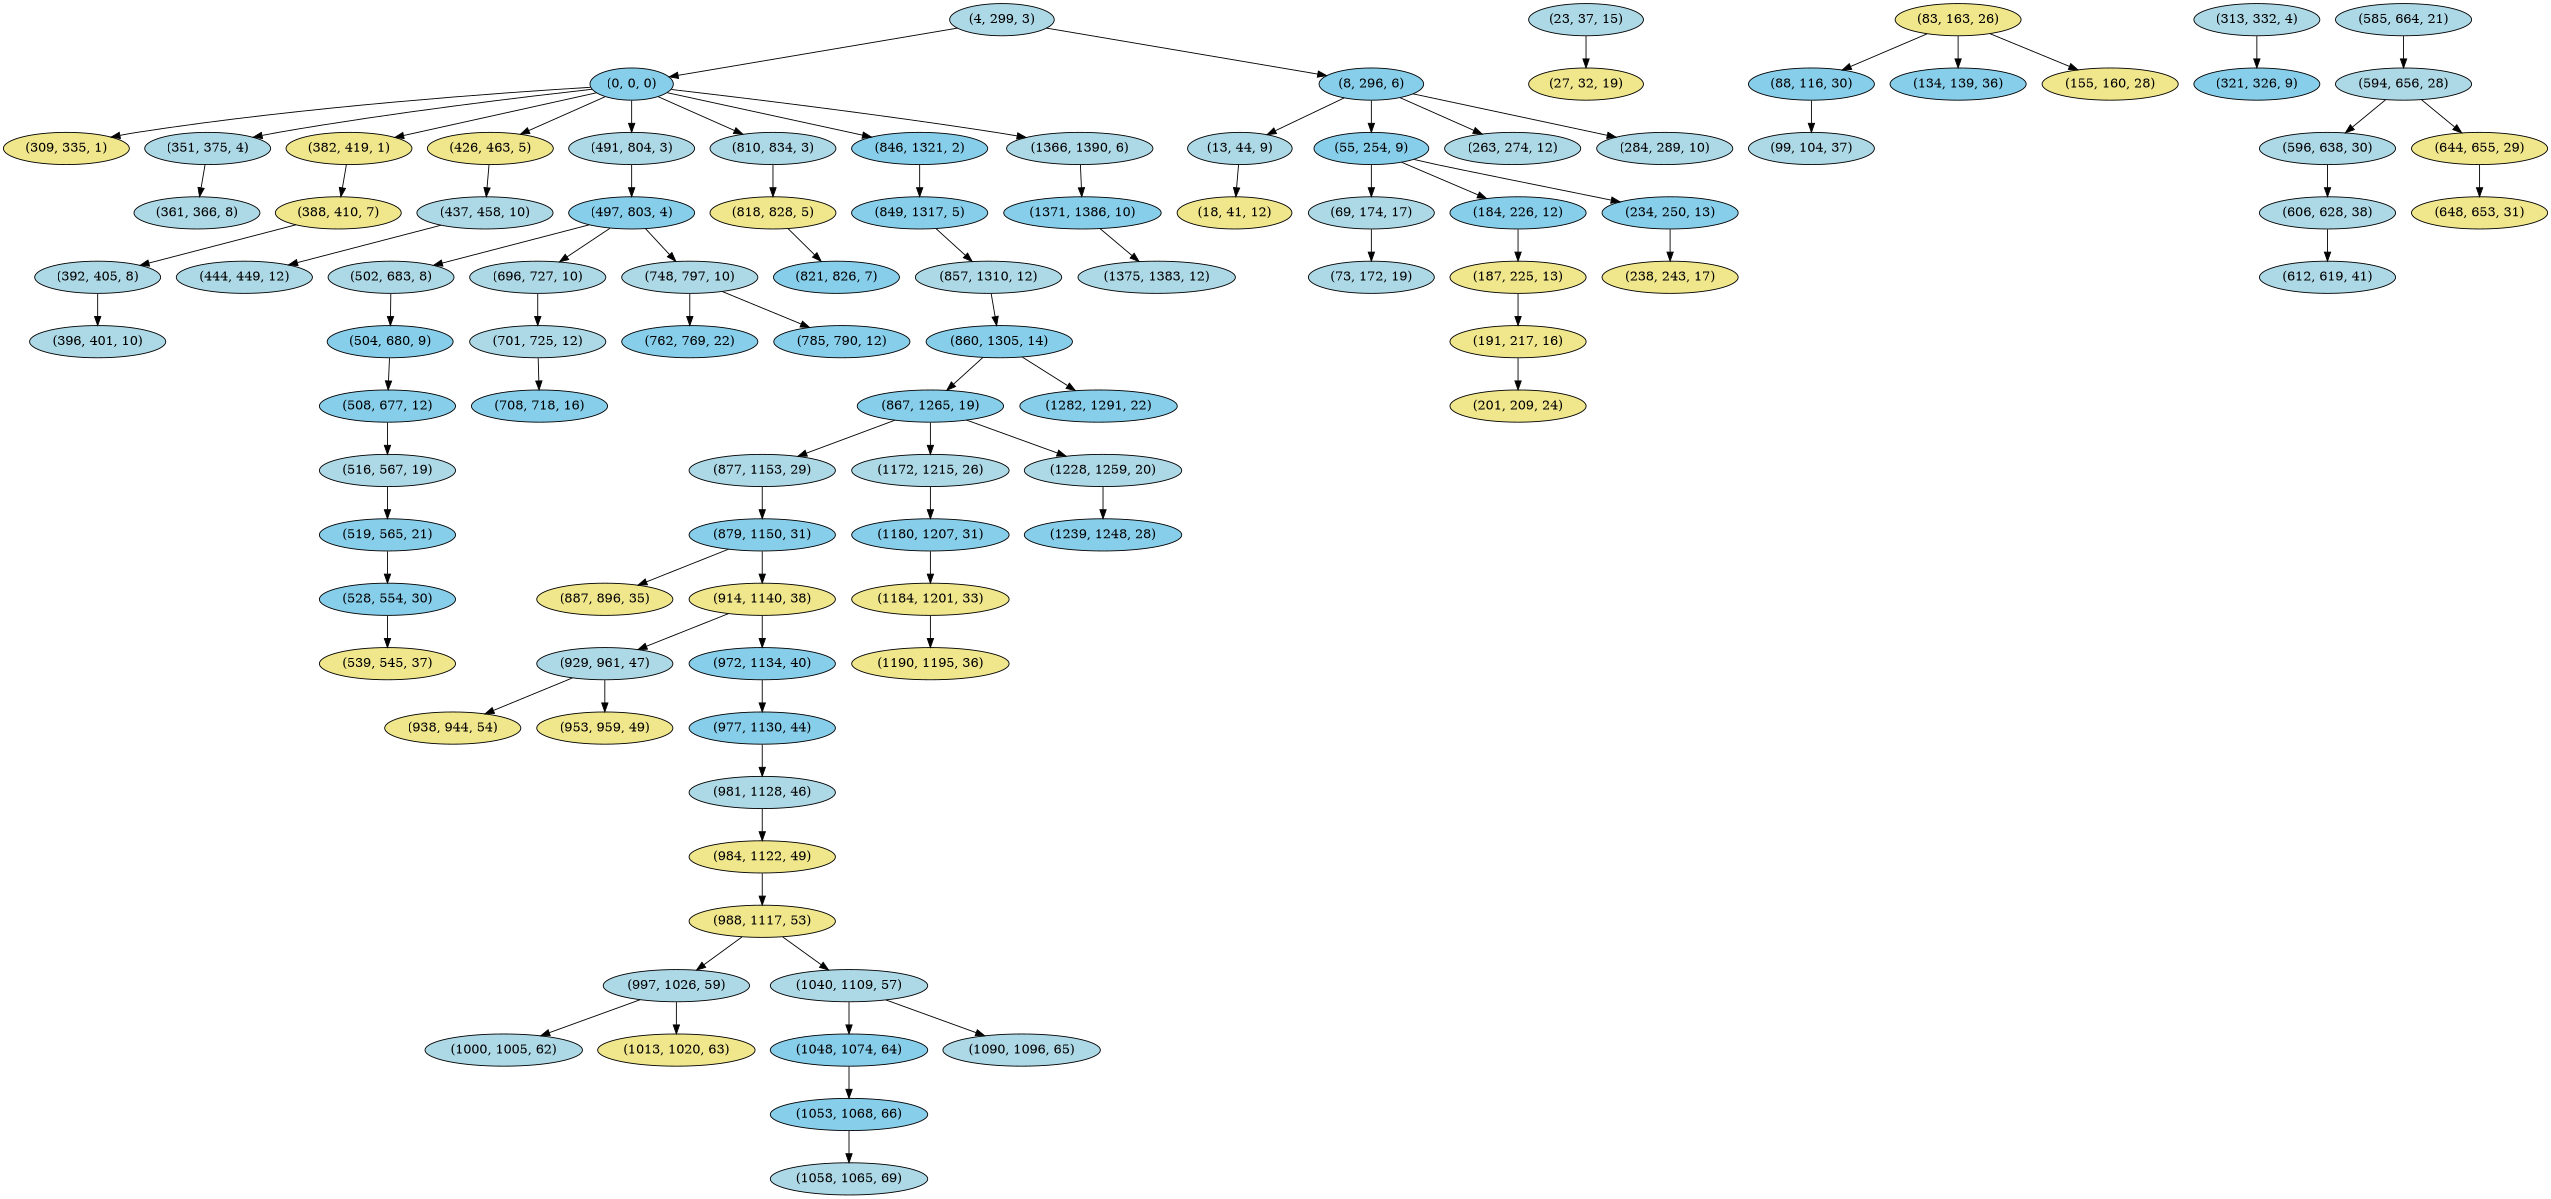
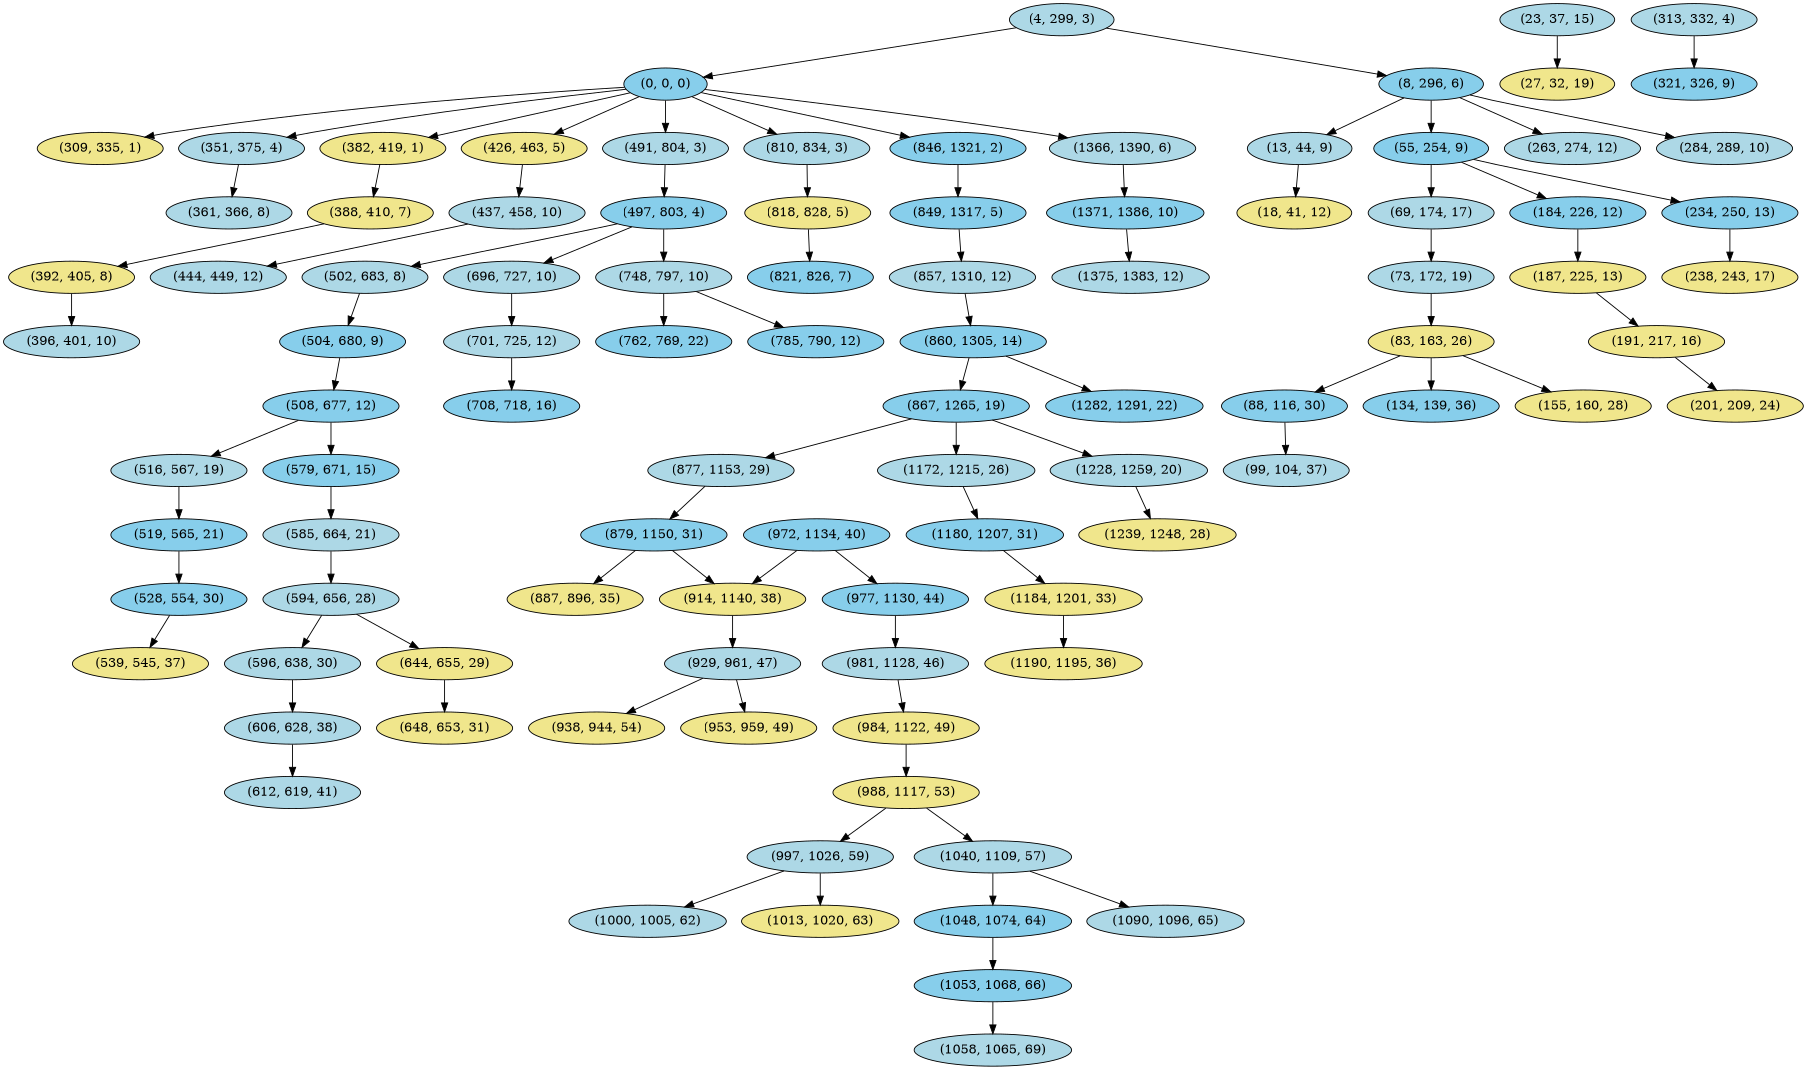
  digraph {
    node [fillcolor=lightblue style=filled]
    "(0, 0, 0)" [fillcolor=skyblue]
    "(309, 335, 1)" [fillcolor=khaki]
    "(351, 375, 4)"
    "(382, 419, 1)" [fillcolor=khaki]
    "(426, 463, 5)" [fillcolor=khaki]
    "(491, 804, 3)"
    "(810, 834, 3)"
    "(846, 1321, 2)" [fillcolor=skyblue]
    "(1366, 1390, 6)"
    "(4, 299, 3)"
    "(8, 296, 6)" [fillcolor=skyblue]
    "(361, 366, 8)"
    "(388, 410, 7)" [fillcolor=khaki]
    "(437, 458, 10)"
    "(497, 803, 4)" [fillcolor=skyblue]
    "(818, 828, 5)" [fillcolor=khaki]
    "(849, 1317, 5)" [fillcolor=skyblue]
    "(1371, 1386, 10)" [fillcolor=skyblue]
    "(13, 44, 9)"
    "(55, 254, 9)" [fillcolor=skyblue]
    "(263, 274, 12)"
    "(284, 289, 10)"
    "(18, 41, 12)" [fillcolor=khaki]
    "(69, 174, 17)"
    "(184, 226, 12)" [fillcolor=skyblue]
    "(234, 250, 13)" [fillcolor=skyblue]
    "(27, 32, 19)" [fillcolor=khaki]
    "(23, 37, 15)"
    "(73, 172, 19)"
    "(187, 225, 13)" [fillcolor=khaki]
    "(238, 243, 17)" [fillcolor=khaki]
    "(83, 163, 26)" [fillcolor=khaki]
    "(88, 116, 30)" [fillcolor=skyblue]
    "(134, 139, 36)" [fillcolor=skyblue]
    "(155, 160, 28)" [fillcolor=khaki]
    "(99, 104, 37)"
    "(191, 217, 16)" [fillcolor=khaki]
    "(201, 209, 24)" [fillcolor=khaki]
    "(321, 326, 9)" [fillcolor=skyblue]
    "(313, 332, 4)"
-   "(392, 405, 8)"
+   "(392, 405, 8)" [fillcolor=khaki]
    "(396, 401, 10)"
    "(444, 449, 12)"
    "(502, 683, 8)"
    "(696, 727, 10)"
    "(748, 797, 10)"
    "(504, 680, 9)" [fillcolor=skyblue]
    "(701, 725, 12)"
    "(762, 769, 22)" [fillcolor=skyblue]
    "(785, 790, 12)" [fillcolor=skyblue]
    "(508, 677, 12)" [fillcolor=skyblue]
    "(516, 567, 19)"
+   "(579, 671, 15)" [fillcolor=skyblue]
    "(519, 565, 21)" [fillcolor=skyblue]
    "(585, 664, 21)"
    "(528, 554, 30)" [fillcolor=skyblue]
    "(539, 545, 37)" [fillcolor=khaki]
    "(594, 656, 28)"
    "(596, 638, 30)"
    "(644, 655, 29)" [fillcolor=khaki]
    "(606, 628, 38)"
    "(648, 653, 31)" [fillcolor=khaki]
    "(612, 619, 41)"
    "(708, 718, 16)" [fillcolor=skyblue]
    "(821, 826, 7)" [fillcolor=skyblue]
    "(857, 1310, 12)"
    "(860, 1305, 14)" [fillcolor=skyblue]
    "(867, 1265, 19)" [fillcolor=skyblue]
    "(1282, 1291, 22)" [fillcolor=skyblue]
    "(877, 1153, 29)"
    "(1172, 1215, 26)"
    "(1228, 1259, 20)"
    "(879, 1150, 31)" [fillcolor=skyblue]
    "(1180, 1207, 31)" [fillcolor=skyblue]
-   "(1239, 1248, 28)" [fillcolor=skyblue]
+   "(1239, 1248, 28)" [fillcolor=khaki]
    "(887, 896, 35)" [fillcolor=khaki]
    "(914, 1140, 38)" [fillcolor=khaki]
    "(929, 961, 47)"
    "(972, 1134, 40)" [fillcolor=skyblue]
    "(938, 944, 54)" [fillcolor=khaki]
    "(953, 959, 49)" [fillcolor=khaki]
    "(977, 1130, 44)" [fillcolor=skyblue]
    "(981, 1128, 46)"
    "(984, 1122, 49)" [fillcolor=khaki]
    "(988, 1117, 53)" [fillcolor=khaki]
    "(997, 1026, 59)"
    "(1040, 1109, 57)"
    "(1000, 1005, 62)"
    "(1013, 1020, 63)" [fillcolor=khaki]
    "(1048, 1074, 64)" [fillcolor=skyblue]
    "(1090, 1096, 65)"
    "(1053, 1068, 66)" [fillcolor=skyblue]
    "(1058, 1065, 69)"
    "(1184, 1201, 33)" [fillcolor=khaki]
    "(1190, 1195, 36)" [fillcolor=khaki]
    "(1375, 1383, 12)"
    "(0, 0, 0)" -> "(309, 335, 1)"
    "(0, 0, 0)" -> "(351, 375, 4)"
    "(0, 0, 0)" -> "(382, 419, 1)"
    "(0, 0, 0)" -> "(426, 463, 5)"
    "(0, 0, 0)" -> "(491, 804, 3)"
    "(0, 0, 0)" -> "(810, 834, 3)"
    "(0, 0, 0)" -> "(846, 1321, 2)"
    "(0, 0, 0)" -> "(1366, 1390, 6)"
    "(351, 375, 4)" -> "(361, 366, 8)"
    "(382, 419, 1)" -> "(388, 410, 7)"
    "(426, 463, 5)" -> "(437, 458, 10)"
    "(491, 804, 3)" -> "(497, 803, 4)"
    "(810, 834, 3)" -> "(818, 828, 5)"
    "(846, 1321, 2)" -> "(849, 1317, 5)"
    "(1366, 1390, 6)" -> "(1371, 1386, 10)"
    "(4, 299, 3)" -> "(0, 0, 0)"
    "(4, 299, 3)" -> "(8, 296, 6)"
    "(8, 296, 6)" -> "(13, 44, 9)"
    "(8, 296, 6)" -> "(55, 254, 9)"
    "(8, 296, 6)" -> "(263, 274, 12)"
    "(8, 296, 6)" -> "(284, 289, 10)"
    "(388, 410, 7)" -> "(392, 405, 8)"
    "(437, 458, 10)" -> "(444, 449, 12)"
    "(497, 803, 4)" -> "(502, 683, 8)"
    "(497, 803, 4)" -> "(696, 727, 10)"
    "(497, 803, 4)" -> "(748, 797, 10)"
    "(818, 828, 5)" -> "(821, 826, 7)"
    "(849, 1317, 5)" -> "(857, 1310, 12)"
    "(1371, 1386, 10)" -> "(1375, 1383, 12)"
    "(13, 44, 9)" -> "(18, 41, 12)"
    "(55, 254, 9)" -> "(69, 174, 17)"
    "(55, 254, 9)" -> "(184, 226, 12)"
    "(55, 254, 9)" -> "(234, 250, 13)"
    "(69, 174, 17)" -> "(73, 172, 19)"
    "(184, 226, 12)" -> "(187, 225, 13)"
    "(234, 250, 13)" -> "(238, 243, 17)"
    "(23, 37, 15)" -> "(27, 32, 19)"
+   "(73, 172, 19)" -> "(83, 163, 26)"
    "(187, 225, 13)" -> "(191, 217, 16)"
    "(83, 163, 26)" -> "(88, 116, 30)"
    "(83, 163, 26)" -> "(134, 139, 36)"
    "(83, 163, 26)" -> "(155, 160, 28)"
    "(88, 116, 30)" -> "(99, 104, 37)"
    "(191, 217, 16)" -> "(201, 209, 24)"
    "(313, 332, 4)" -> "(321, 326, 9)"
    "(392, 405, 8)" -> "(396, 401, 10)"
    "(502, 683, 8)" -> "(504, 680, 9)"
    "(696, 727, 10)" -> "(701, 725, 12)"
    "(748, 797, 10)" -> "(762, 769, 22)"
    "(748, 797, 10)" -> "(785, 790, 12)"
    "(504, 680, 9)" -> "(508, 677, 12)"
    "(701, 725, 12)" -> "(708, 718, 16)"
    "(508, 677, 12)" -> "(516, 567, 19)"
+   "(508, 677, 12)" -> "(579, 671, 15)"
    "(516, 567, 19)" -> "(519, 565, 21)"
+   "(579, 671, 15)" -> "(585, 664, 21)"
    "(519, 565, 21)" -> "(528, 554, 30)"
    "(585, 664, 21)" -> "(594, 656, 28)"
    "(528, 554, 30)" -> "(539, 545, 37)"
    "(594, 656, 28)" -> "(596, 638, 30)"
    "(594, 656, 28)" -> "(644, 655, 29)"
    "(596, 638, 30)" -> "(606, 628, 38)"
    "(644, 655, 29)" -> "(648, 653, 31)"
    "(606, 628, 38)" -> "(612, 619, 41)"
    "(857, 1310, 12)" -> "(860, 1305, 14)"
    "(860, 1305, 14)" -> "(867, 1265, 19)"
    "(860, 1305, 14)" -> "(1282, 1291, 22)"
    "(867, 1265, 19)" -> "(877, 1153, 29)"
    "(867, 1265, 19)" -> "(1172, 1215, 26)"
    "(867, 1265, 19)" -> "(1228, 1259, 20)"
    "(877, 1153, 29)" -> "(879, 1150, 31)"
    "(1172, 1215, 26)" -> "(1180, 1207, 31)"
    "(1228, 1259, 20)" -> "(1239, 1248, 28)"
    "(879, 1150, 31)" -> "(887, 896, 35)"
    "(879, 1150, 31)" -> "(914, 1140, 38)"
    "(1180, 1207, 31)" -> "(1184, 1201, 33)"
    "(914, 1140, 38)" -> "(929, 961, 47)"
-   "(914, 1140, 38)" -> "(972, 1134, 40)"
+   "(972, 1134, 40)" -> "(914, 1140, 38)"
    "(929, 961, 47)" -> "(938, 944, 54)"
    "(929, 961, 47)" -> "(953, 959, 49)"
    "(972, 1134, 40)" -> "(977, 1130, 44)"
    "(977, 1130, 44)" -> "(981, 1128, 46)"
    "(981, 1128, 46)" -> "(984, 1122, 49)"
    "(984, 1122, 49)" -> "(988, 1117, 53)"
    "(988, 1117, 53)" -> "(997, 1026, 59)"
    "(988, 1117, 53)" -> "(1040, 1109, 57)"
    "(997, 1026, 59)" -> "(1000, 1005, 62)"
    "(997, 1026, 59)" -> "(1013, 1020, 63)"
    "(1040, 1109, 57)" -> "(1048, 1074, 64)"
    "(1040, 1109, 57)" -> "(1090, 1096, 65)"
    "(1048, 1074, 64)" -> "(1053, 1068, 66)"
    "(1053, 1068, 66)" -> "(1058, 1065, 69)"
    "(1184, 1201, 33)" -> "(1190, 1195, 36)"
  }
